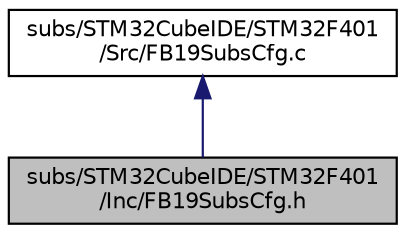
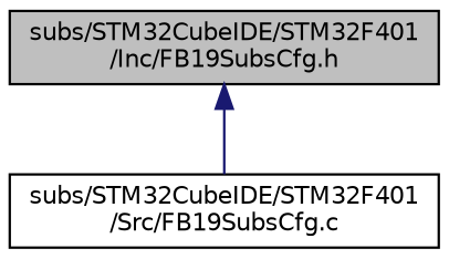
  digraph {
    node [color=black fontname=Helvetica fontsize=10 shape=record style=filled]
    n1 [fillcolor=grey75 fontcolor=black height=0.2 label="subs/STM32CubeIDE/STM32F401\l/Inc/FB19SubsCfg.h" width=0.4]
    n2 [fillcolor=white height=0.2 label="subs/STM32CubeIDE/STM32F401\l/Src/FB19SubsCfg.c" width=0.4]
-   n2 -> n1 [color=midnightblue dir=back fontname=Helvetica fontsize=10 labelfontname=Helvetica labelfontsize=10 style=solid]
+   n1 -> n2 [color=midnightblue dir=back fontname=Helvetica fontsize=10 labelfontname=Helvetica labelfontsize=10 style=solid]
  }
